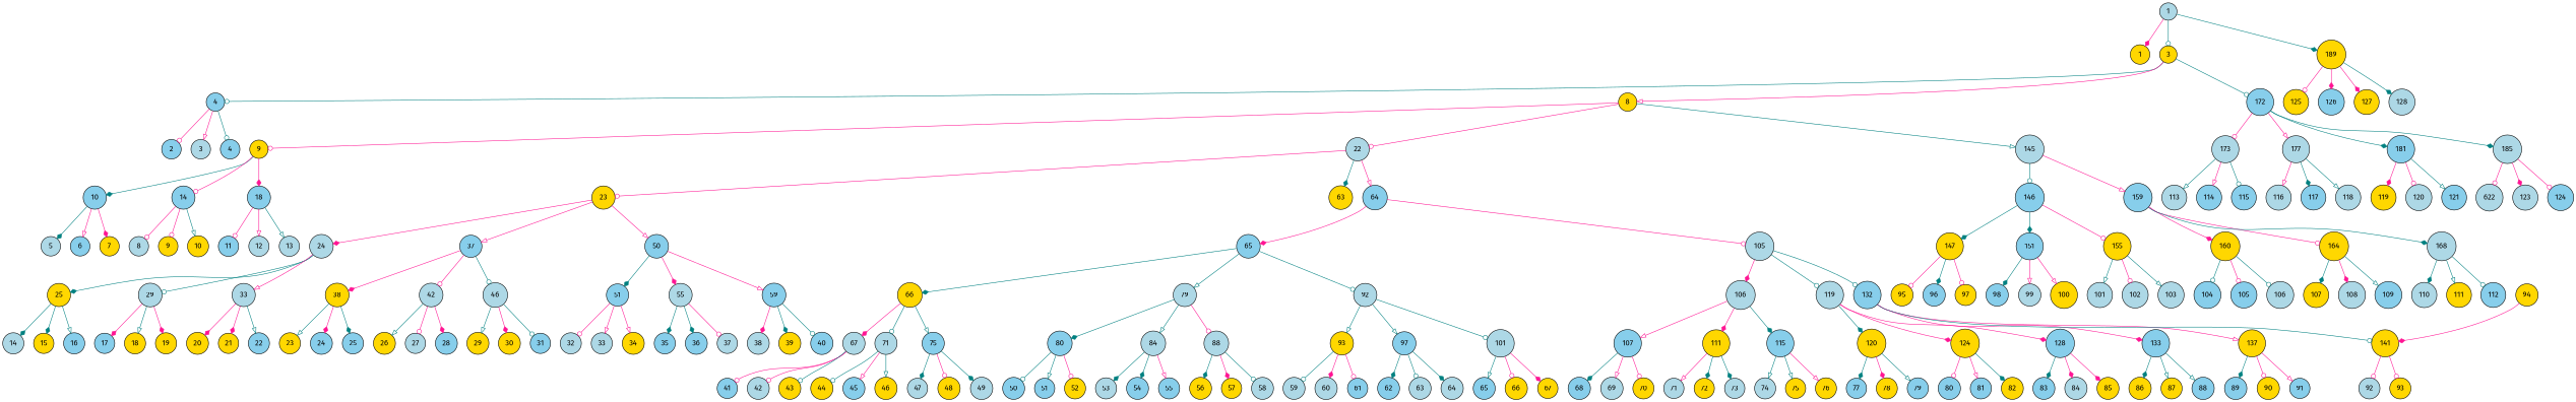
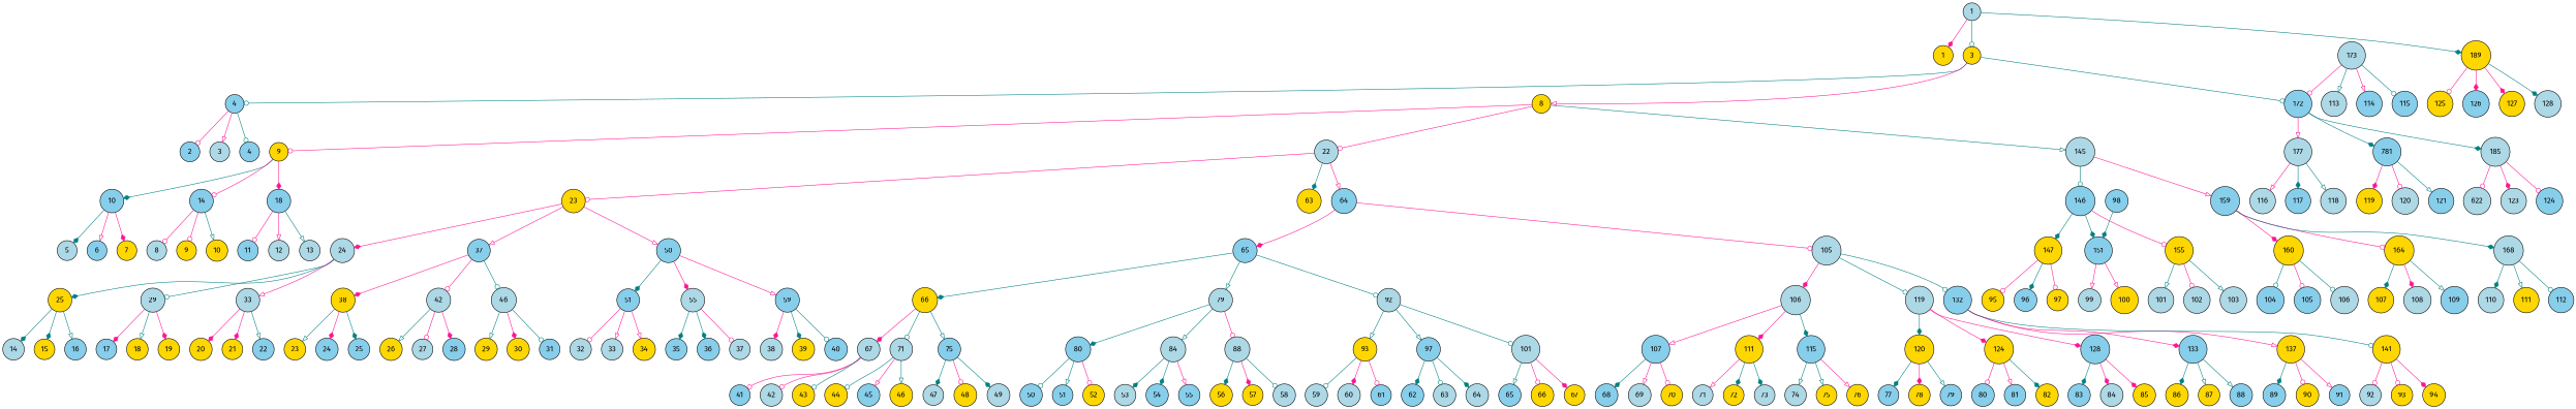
  digraph {
    fontname="Fira Sans"
    node [fillcolor=skyblue fontname="Fira Sans" shape=circle style=filled]
    edge [arrowhead=diamond color=deeppink fontname="Fira Sans"]
    1 [fillcolor=lightblue height=0.1 width=0.1]
    n2 [fillcolor=gold label=1]
    3 [fillcolor=gold height=0.1 width=0.1]
    189 [fillcolor=gold height=0.1 width=0.1]
    4 [height=0.1 width=0.1]
    8 [fillcolor=gold height=0.1 width=0.1]
    172 [height=0.1 width=0.1]
    n8 [fillcolor=gold label=125]
    n9 [label=126]
    n10 [fillcolor=gold label=127]
    n11 [fillcolor=lightblue label=128]
    n12 [label=2]
    n13 [fillcolor=lightblue label=3]
    n14 [label=4]
    9 [fillcolor=gold height=0.1 width=0.1]
    22 [fillcolor=lightblue height=0.1 width=0.1]
    145 [fillcolor=lightblue height=0.1 width=0.1]
    173 [fillcolor=lightblue height=0.1 width=0.1]
    177 [fillcolor=lightblue height=0.1 width=0.1]
-   181 [height=0.1 width=0.1]
+   181 [height=0.1 width=0.1 label=781]
    185 [fillcolor=lightblue height=0.1 width=0.1]
    10 [height=0.1 width=0.1]
    n23 [fillcolor=lightblue label=5]
    n24 [label=6]
    n25 [fillcolor=gold label=7]
    14 [height=0.1 width=0.1]
    18 [height=0.1 width=0.1]
    n28 [fillcolor=lightblue label=8]
    n29 [fillcolor=gold label=9]
    n30 [fillcolor=gold label=10]
    n31 [label=11]
    n32 [fillcolor=lightblue label=12]
    n33 [fillcolor=lightblue label=13]
    23 [fillcolor=gold height=0.1 width=0.1]
    63 [fillcolor=gold height=0.1 width=0.1]
    64 [height=0.1 width=0.1]
    146 [height=0.1 width=0.1]
    159 [height=0.1 width=0.1]
    25 [fillcolor=gold height=0.1 width=0.1]
    n40 [fillcolor=lightblue label=14]
    n41 [fillcolor=gold label=15]
    n42 [label=16]
    24 [fillcolor=lightblue height=0.1 width=0.1]
    29 [fillcolor=lightblue height=0.1 width=0.1]
    33 [fillcolor=lightblue height=0.1 width=0.1]
    n46 [label=17]
    n47 [fillcolor=gold label=18]
    n48 [fillcolor=gold label=19]
    n49 [fillcolor=gold label=20]
    n50 [fillcolor=gold label=21]
    n51 [label=22]
    37 [height=0.1 width=0.1]
    50 [height=0.1 width=0.1]
    38 [fillcolor=gold height=0.1 width=0.1]
    42 [fillcolor=lightblue height=0.1 width=0.1]
    46 [fillcolor=lightblue height=0.1 width=0.1]
    51 [height=0.1 width=0.1]
    55 [fillcolor=lightblue height=0.1 width=0.1]
    59 [height=0.1 width=0.1]
    n60 [fillcolor=gold label=23]
    n61 [label=24]
    n62 [label=25]
    n63 [fillcolor=gold label=26]
    n64 [fillcolor=lightblue label=27]
    n65 [label=28]
    n66 [fillcolor=gold label=29]
    n67 [fillcolor=gold label=30]
    n68 [label=31]
    n69 [fillcolor=lightblue label=32]
    n70 [fillcolor=lightblue label=33]
    n71 [fillcolor=gold label=34]
    n72 [label=35]
    n73 [label=36]
    n74 [fillcolor=lightblue label=37]
    n75 [fillcolor=lightblue label=38]
    n76 [fillcolor=gold label=39]
    n77 [label=40]
    65 [height=0.1 width=0.1]
    105 [fillcolor=lightblue height=0.1 width=0.1]
    67 [fillcolor=lightblue height=0.1 width=0.1]
    n81 [label=41]
    n82 [fillcolor=lightblue label=42]
    n83 [fillcolor=gold label=43]
    66 [fillcolor=gold height=0.1 width=0.1]
    71 [fillcolor=lightblue height=0.1 width=0.1]
    75 [height=0.1 width=0.1]
    n87 [fillcolor=gold label=44]
    n88 [label=45]
    n89 [fillcolor=gold label=46]
    n90 [fillcolor=lightblue label=47]
    n91 [fillcolor=gold label=48]
    n92 [fillcolor=lightblue label=49]
    79 [fillcolor=lightblue height=0.1 width=0.1]
    92 [fillcolor=lightblue height=0.1 width=0.1]
    80 [height=0.1 width=0.1]
    84 [fillcolor=lightblue height=0.1 width=0.1]
    88 [fillcolor=lightblue height=0.1 width=0.1]
    93 [fillcolor=gold height=0.1 width=0.1]
    97 [height=0.1 width=0.1]
    101 [fillcolor=lightblue height=0.1 width=0.1]
    n101 [label=50]
    n102 [label=51]
    n103 [fillcolor=gold label=52]
    n104 [fillcolor=lightblue label=53]
    n105 [label=54]
    n106 [label=55]
    n107 [fillcolor=gold label=56]
    n108 [fillcolor=gold label=57]
    n109 [fillcolor=lightblue label=58]
    n110 [fillcolor=lightblue label=59]
    n111 [fillcolor=lightblue label=60]
    n112 [label=61]
    n113 [label=62]
    n114 [fillcolor=lightblue label=63]
    n115 [fillcolor=lightblue label=64]
    n116 [label=65]
    n117 [fillcolor=gold label=66]
    n118 [fillcolor=gold label=67]
    106 [fillcolor=lightblue height=0.1 width=0.1]
    119 [fillcolor=lightblue height=0.1 width=0.1]
    132 [height=0.1 width=0.1]
    107 [height=0.1 width=0.1]
    n123 [label=68]
    n124 [fillcolor=lightblue label=69]
    n125 [fillcolor=gold label=70]
    111 [fillcolor=gold height=0.1 width=0.1]
    115 [height=0.1 width=0.1]
    n128 [fillcolor=lightblue label=71]
    n129 [fillcolor=gold label=72]
    n130 [fillcolor=lightblue label=73]
    n131 [fillcolor=lightblue label=74]
    n132 [fillcolor=gold label=75]
    n133 [fillcolor=gold label=76]
    120 [fillcolor=gold height=0.1 width=0.1]
    124 [fillcolor=gold height=0.1 width=0.1]
    128 [height=0.1 width=0.1]
    133 [height=0.1 width=0.1]
    137 [fillcolor=gold height=0.1 width=0.1]
    141 [fillcolor=gold height=0.1 width=0.1]
    n140 [label=77]
    n141 [fillcolor=gold label=78]
    n142 [label=79]
    n143 [label=80]
    n144 [label=81]
    n145 [fillcolor=gold label=82]
    n146 [label=83]
    n147 [fillcolor=lightblue label=84]
    n148 [fillcolor=gold label=85]
    n149 [fillcolor=gold label=86]
    n150 [fillcolor=gold label=87]
    n151 [label=88]
    n152 [label=89]
    n153 [fillcolor=gold label=90]
    n154 [label=91]
    n155 [fillcolor=lightblue label=92]
    n156 [fillcolor=gold label=93]
    n157 [fillcolor=gold label=94]
    147 [fillcolor=gold height=0.1 width=0.1]
    n159 [fillcolor=gold label=95]
    n160 [label=96]
    n161 [fillcolor=gold label=97]
    151 [height=0.1 width=0.1]
    155 [fillcolor=gold height=0.1 width=0.1]
    n164 [label=98]
    n165 [fillcolor=lightblue label=99]
    n166 [fillcolor=gold label=100]
    n167 [fillcolor=lightblue label=101]
    n168 [fillcolor=lightblue label=102]
    n169 [fillcolor=lightblue label=103]
    160 [fillcolor=gold height=0.1 width=0.1]
    164 [fillcolor=gold height=0.1 width=0.1]
    168 [fillcolor=lightblue height=0.1 width=0.1]
    n173 [label=104]
    n174 [label=105]
    n175 [fillcolor=lightblue label=106]
    n176 [fillcolor=gold label=107]
    n177 [fillcolor=lightblue label=108]
    n178 [label=109]
    n179 [fillcolor=lightblue label=110]
    n180 [fillcolor=gold label=111]
    n181 [label=112]
    n182 [fillcolor=lightblue label=113]
    n183 [label=114]
    n184 [label=115]
    n185 [fillcolor=lightblue label=116]
    n186 [label=117]
    n187 [fillcolor=lightblue label=118]
    n188 [fillcolor=gold label=119]
    n189 [fillcolor=lightblue label=120]
    n190 [label=121]
    n191 [fillcolor=lightblue label=622]
    n192 [fillcolor=lightblue label=123]
    n193 [label=124]
    1 -> n2
    1 -> 3 [arrowhead=odot color=teal]
    1 -> 189 [color=teal]
    3 -> 4 [arrowhead=odot color=teal]
    3 -> 8 [arrowhead=onormal]
    3 -> 172 [arrowhead=odot color=teal]
    189 -> n8 [arrowhead=odot]
    189 -> n9
    189 -> n10
    189 -> n11 [color=teal]
    4 -> n12 [arrowhead=odot]
    4 -> n13 [arrowhead=onormal]
    4 -> n14 [arrowhead=odot color=teal]
    8 -> 9 [arrowhead=odot]
    8 -> 22 [arrowhead=odot]
    8 -> 145 [arrowhead=onormal color=teal]
-   172 -> 173 [arrowhead=odot]
+   173 -> 172 [arrowhead=odot]
    172 -> 177 [arrowhead=onormal]
    172 -> 181 [color=teal]
    172 -> 185 [color=teal]
    9 -> 10 [color=teal]
    9 -> 14 [arrowhead=odot]
    9 -> 18
    22 -> 23 [arrowhead=odot]
    22 -> 63 [color=teal]
    22 -> 64 [arrowhead=onormal]
    145 -> 146 [arrowhead=odot color=teal]
    145 -> 159 [arrowhead=onormal]
    173 -> n182 [arrowhead=onormal color=teal]
    173 -> n183 [arrowhead=onormal]
    173 -> n184 [arrowhead=odot color=teal]
    177 -> n185 [arrowhead=onormal]
    177 -> n186 [color=teal]
    177 -> n187 [arrowhead=onormal color=teal]
    181 -> n188
    181 -> n189 [arrowhead=odot]
    181 -> n190 [arrowhead=onormal color=teal]
    185 -> n191 [arrowhead=odot]
    185 -> n192
    185 -> n193 [arrowhead=odot]
    10 -> n23 [color=teal]
    10 -> n24 [arrowhead=onormal]
    10 -> n25
    14 -> n28 [arrowhead=odot]
    14 -> n29 [arrowhead=odot]
    14 -> n30 [arrowhead=onormal color=teal]
    18 -> n31 [arrowhead=odot]
    18 -> n32 [arrowhead=onormal]
    18 -> n33 [arrowhead=onormal color=teal]
    23 -> 24
    23 -> 37 [arrowhead=onormal]
    23 -> 50 [arrowhead=onormal]
    64 -> 65
    64 -> 105 [arrowhead=odot]
    146 -> 147 [color=teal]
    146 -> 151 [color=teal]
    146 -> 155 [arrowhead=odot]
    159 -> 160
    159 -> 164 [arrowhead=odot]
    159 -> 168 [color=teal]
    25 -> n40 [color=teal]
    25 -> n41 [color=teal]
    25 -> n42 [arrowhead=onormal color=teal]
    24 -> 25 [color=teal]
    24 -> 29 [arrowhead=odot color=teal]
    24 -> 33 [arrowhead=onormal]
    29 -> n46
    29 -> n47 [arrowhead=onormal color=teal]
    29 -> n48
    33 -> n49
    33 -> n50
    33 -> n51 [arrowhead=onormal color=teal]
    37 -> 38
    37 -> 42 [arrowhead=odot]
    37 -> 46 [arrowhead=odot color=teal]
    50 -> 51 [color=teal]
    50 -> 55
    50 -> 59 [arrowhead=onormal]
    38 -> n60 [arrowhead=onormal color=teal]
    38 -> n61
    38 -> n62 [color=teal]
    42 -> n63 [arrowhead=onormal color=teal]
    42 -> n64 [arrowhead=odot]
    42 -> n65
    46 -> n66 [arrowhead=onormal color=teal]
    46 -> n67
    46 -> n68 [arrowhead=odot color=teal]
    51 -> n69 [arrowhead=odot]
    51 -> n70 [arrowhead=onormal]
    51 -> n71 [arrowhead=onormal]
    55 -> n72 [color=teal]
    55 -> n73 [color=teal]
    55 -> n74 [arrowhead=odot]
    59 -> n75
    59 -> n76 [color=teal]
    59 -> n77 [arrowhead=odot color=teal]
    65 -> 66 [color=teal]
    65 -> 79 [arrowhead=onormal color=teal]
    65 -> 92 [arrowhead=odot color=teal]
    105 -> 106
    105 -> 119 [arrowhead=odot color=teal]
    105 -> 132 [arrowhead=odot color=teal]
    67 -> n81 [arrowhead=odot]
    67 -> n82 [arrowhead=odot]
    67 -> n83 [arrowhead=odot color=teal]
    66 -> 67
    66 -> 71 [arrowhead=odot color=teal]
    66 -> 75 [arrowhead=onormal color=teal]
    71 -> n87 [arrowhead=odot color=teal]
    71 -> n88 [arrowhead=onormal]
    71 -> n89 [arrowhead=onormal color=teal]
    75 -> n90 [color=teal]
    75 -> n91 [arrowhead=odot]
    75 -> n92 [color=teal]
    79 -> 80 [color=teal]
    79 -> 84 [arrowhead=onormal color=teal]
    79 -> 88 [arrowhead=odot]
    92 -> 93 [arrowhead=onormal color=teal]
    92 -> 97 [arrowhead=onormal color=teal]
    92 -> 101 [arrowhead=odot color=teal]
    80 -> n101 [arrowhead=odot color=teal]
    80 -> n102 [arrowhead=onormal color=teal]
    80 -> n103 [arrowhead=odot]
    84 -> n104 [color=teal]
    84 -> n105 [color=teal]
    84 -> n106 [arrowhead=onormal]
    88 -> n107 [color=teal]
    88 -> n108
    88 -> n109 [arrowhead=odot color=teal]
    93 -> n110 [arrowhead=odot color=teal]
    93 -> n111
    93 -> n112 [arrowhead=odot]
    97 -> n113 [color=teal]
    97 -> n114 [arrowhead=odot color=teal]
    97 -> n115 [color=teal]
    101 -> n116 [arrowhead=onormal color=teal]
    101 -> n117 [arrowhead=odot]
    101 -> n118
    106 -> 107 [arrowhead=onormal]
    106 -> 111
    106 -> 115 [color=teal]
    119 -> 120 [color=teal]
    119 -> 124
    119 -> 128
    132 -> 133
    132 -> 137 [arrowhead=onormal]
    132 -> 141 [arrowhead=odot color=teal]
    107 -> n123 [color=teal]
    107 -> n124 [arrowhead=onormal]
    107 -> n125 [arrowhead=odot]
    111 -> n128 [arrowhead=onormal]
    111 -> n129 [color=teal]
    111 -> n130 [color=teal]
    115 -> n131 [arrowhead=onormal color=teal]
    115 -> n132 [arrowhead=onormal color=teal]
    115 -> n133 [arrowhead=onormal]
    120 -> n140 [color=teal]
    120 -> n141
    120 -> n142 [arrowhead=onormal color=teal]
    124 -> n143 [arrowhead=odot]
    124 -> n144 [arrowhead=onormal]
    124 -> n145 [color=teal]
    128 -> n146 [color=teal]
    128 -> n147
    128 -> n148
    133 -> n149 [color=teal]
    133 -> n150 [arrowhead=onormal color=teal]
    133 -> n151 [arrowhead=onormal color=teal]
    137 -> n152 [color=teal]
    137 -> n153 [arrowhead=odot]
    137 -> n154 [arrowhead=onormal]
    141 -> n155 [arrowhead=odot]
    141 -> n156 [arrowhead=odot]
-   n157 -> 141
+   141 -> n157
    147 -> n159 [arrowhead=odot]
    147 -> n160 [color=teal]
    147 -> n161 [arrowhead=odot]
-   151 -> n164 [color=teal]
+   n164 -> 151 [color=teal]
    151 -> n165 [arrowhead=onormal]
    151 -> n166 [arrowhead=onormal]
    155 -> n167 [arrowhead=onormal color=teal]
    155 -> n168 [arrowhead=odot]
    155 -> n169 [arrowhead=onormal color=teal]
    160 -> n173 [arrowhead=odot color=teal]
    160 -> n174 [arrowhead=odot]
    160 -> n175 [arrowhead=odot color=teal]
    164 -> n176 [color=teal]
    164 -> n177
    164 -> n178 [arrowhead=onormal color=teal]
    168 -> n179 [color=teal]
    168 -> n180 [arrowhead=onormal color=teal]
    168 -> n181 [arrowhead=odot color=teal]
  }
